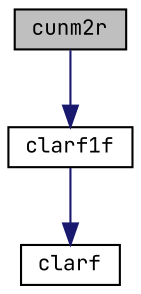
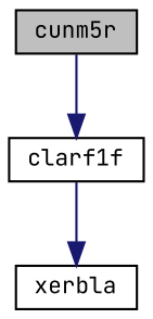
  digraph {
    fontname="JetBrains Mono"
    rankdir=TB
    node [color=black fillcolor=white fontname="JetBrains Mono" fontsize=10 shape=record style=filled]
    edge [color=midnightblue fontname="JetBrains Mono" fontsize=10 labelfontname=Helvetica labelfontsize=10 style=solid]
-   n1 [fillcolor=grey75 fontcolor=black height=0.2 label=cunm2r width=0.4]
+   n1 [fillcolor=grey75 fontcolor=black height=0.2 label=cunm5r width=0.4]
    n2 [height=0.2 label=clarf1f width=0.4]
-   n3 [height=0.2 label=clarf width=0.4]
+   n3 [height=0.2 label=xerbla width=0.4]
    n1 -> n2
    n2 -> n3
  }
